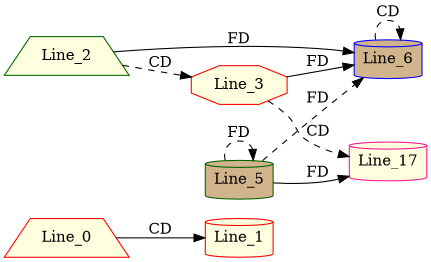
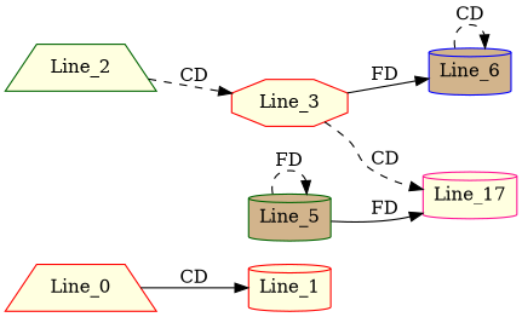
  digraph {
    rankdir=LR
    node [color=red fillcolor=lightyellow shape=cylinder style=filled]
    edge [style=dashed]
    Line_0 [shape=trapezium]
    Line_1
    Line_2 [color=darkgreen shape=trapezium]
    Line_3 [shape=octagon]
    Line_6 [color=blue fillcolor=tan]
    Line_17 [color=deeppink]
    Line_5 [color=darkgreen fillcolor=tan]
    Line_0 -> Line_1 [label=CD style=solid]
    Line_2 -> Line_3 [label=CD]
-   Line_2 -> Line_6 [label=FD style=solid]
    Line_3 -> Line_6 [label=FD style=solid]
    Line_3 -> Line_17 [label=CD]
    Line_6 -> Line_6 [label=CD]
-   Line_5 -> Line_6 [label=FD]
    Line_5 -> Line_17 [label=FD style=solid]
    Line_5 -> Line_5 [label=FD]
  }
